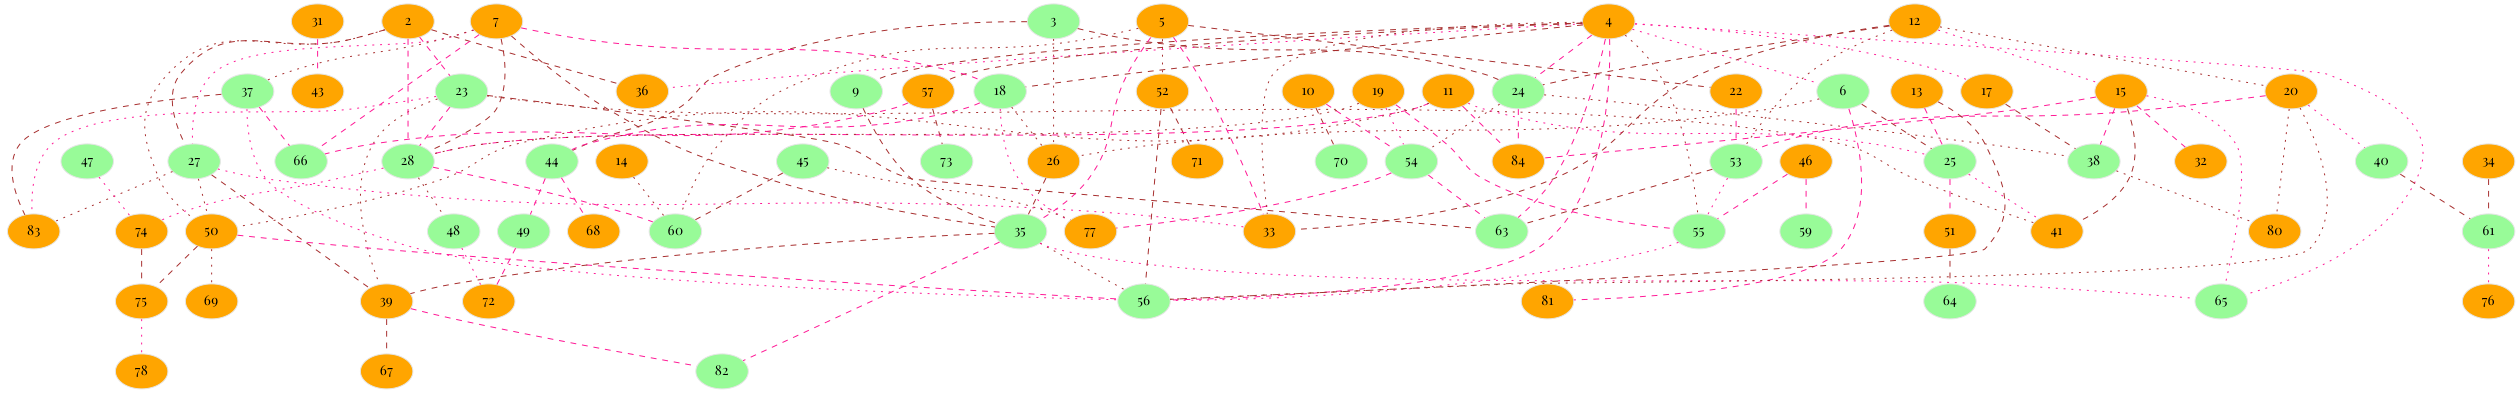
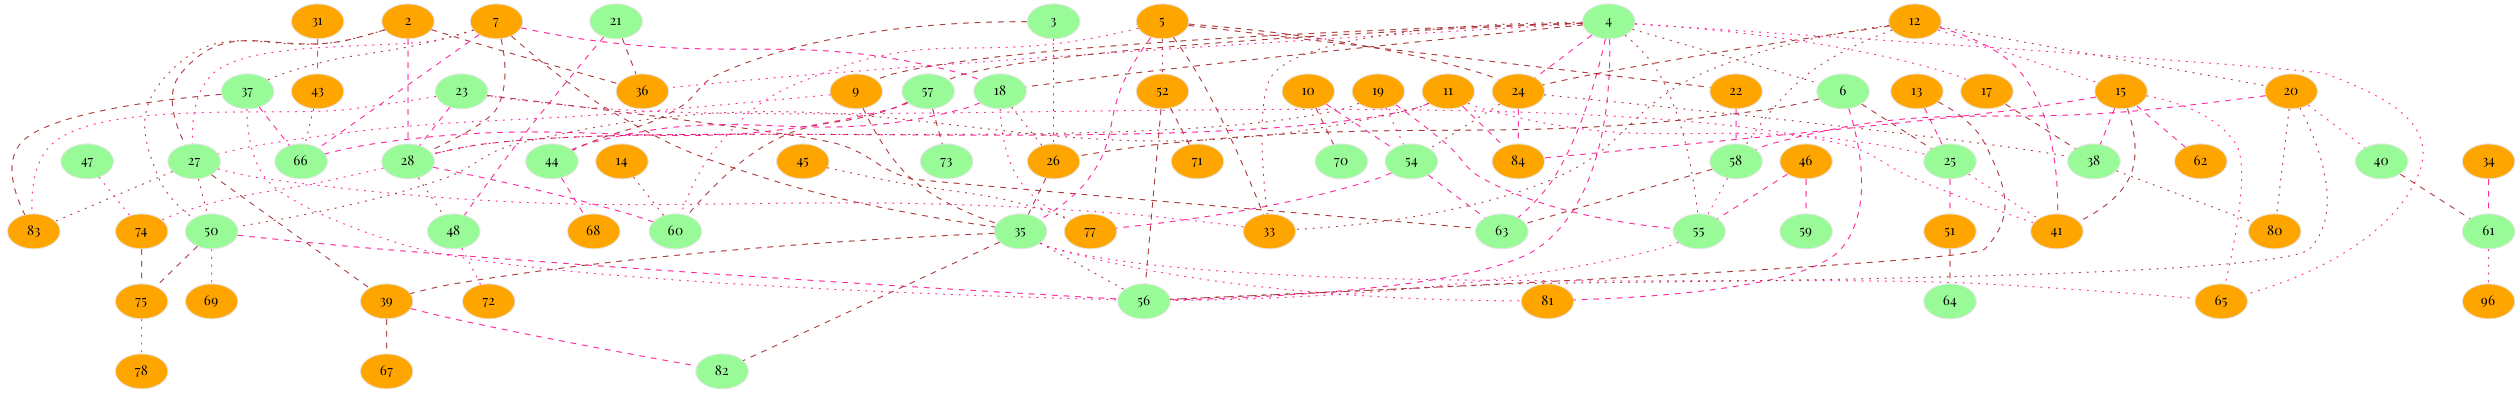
  graph {
    fontname="Playfair Display"
    node [color=gray90 fillcolor=orange fontname="Playfair Display" style=filled]
    edge [color=deeppink fontname="Playfair Display" style=dashed weight=1.0]
    23 [fillcolor=palegreen]
    2
    27 [fillcolor=palegreen]
    28 [fillcolor=palegreen]
    36
-   50
+   50 [fillcolor=palegreen]
    63 [fillcolor=palegreen]
    41
    39
    83
    33
    60 [fillcolor=palegreen]
    48 [fillcolor=palegreen]
    74
    56 [fillcolor=palegreen]
    69
    75
    3 [fillcolor=palegreen]
-   24 [fillcolor=palegreen]
+   24
    26
    44 [fillcolor=palegreen]
    54 [fillcolor=palegreen]
    84
    38 [fillcolor=palegreen]
    35 [fillcolor=palegreen]
-   49 [fillcolor=palegreen]
    68
-   4
+   4 [fillcolor=palegreen]
    6 [fillcolor=palegreen]
-   9 [fillcolor=palegreen]
+   9
    17
    18 [fillcolor=palegreen]
    55 [fillcolor=palegreen]
-   57
-   65 [fillcolor=palegreen]
+   57 [fillcolor=palegreen]
+   65
    25 [fillcolor=palegreen]
    81
    77
    66 [fillcolor=palegreen]
    73 [fillcolor=palegreen]
    5
    22
    52
-   53 [fillcolor=palegreen]
+   53 [fillcolor=palegreen label=58]
    82 [fillcolor=palegreen]
    71
    51
    7
    37 [fillcolor=palegreen]
    10
    70 [fillcolor=palegreen]
    11
    12
    15
    20
-   32
+   32 [label=62]
    40 [fillcolor=palegreen]
    80
    13
    14
    19
    61 [fillcolor=palegreen]
+   21 [fillcolor=palegreen]
    72
    67
    64 [fillcolor=palegreen]
    31
    43
    34
-   76
-   45 [fillcolor=palegreen]
+   76 [label=96]
+   45
    46
    59 [fillcolor=palegreen]
    47 [fillcolor=palegreen]
    78
    23 -- 28
    23 -- 63 [color=brown]
-   23 -- 41 [color=brown style=dotted]
-   23 -- 39 [color=brown style=dotted]
+   23 -- 41 [style=dotted]
    23 -- 83 [style=dotted]
-   2 -- 23
    2 -- 27 [color=brown]
    2 -- 28
    2 -- 36 [color=brown]
    2 -- 50 [color=brown style=dotted]
    27 -- 50 [color=brown style=dotted]
    27 -- 39 [color=brown]
    27 -- 83 [color=brown style=dotted]
    27 -- 33 [style=dotted]
    28 -- 60
    28 -- 48 [color=brown style=dotted]
    28 -- 74 [style=dotted]
    50 -- 56
-   50 -- 69 [color=brown style=dotted]
+   50 -- 69 [style=dotted]
    50 -- 75 [color=brown]
    39 -- 82
    39 -- 67 [color=brown]
    48 -- 72 [style=dotted]
    74 -- 75 [color=brown]
    75 -- 78 [style=dotted]
-   3 -- 24 [color=brown]
+   5 -- 24 [color=brown]
    3 -- 26 [color=brown style=dotted]
    3 -- 44 [color=brown]
    24 -- 54 [color=brown style=dotted]
    24 -- 84
    24 -- 38 [color=brown style=dotted]
    26 -- 35 [color=brown]
-   44 -- 49
    44 -- 68
    54 -- 63
    54 -- 77
    38 -- 80 [color=brown style=dotted]
    35 -- 39 [color=brown]
    35 -- 56 [color=brown style=dotted weight=2.0]
    35 -- 65 [style=dotted]
-   35 -- 82
-   49 -- 72
+   35 -- 81 [style=dotted]
+   35 -- 82 [color=brown]
    4 -- 36 [style=dotted]
    4 -- 63
    4 -- 33 [color=brown style=dotted]
    4 -- 56
    4 -- 24
-   4 -- 6 [style=dotted weight=3.0]
+   4 -- 6 [color=brown style=dotted weight=3.0]
    4 -- 9 [color=brown]
    4 -- 17 [style=dotted]
    4 -- 18 [color=brown]
    4 -- 55 [color=brown style=dotted]
    4 -- 57 [color=brown]
    4 -- 65 [style=dotted]
-   6 -- 26 [color=brown style=dotted]
+   6 -- 26 [color=brown]
    6 -- 25 [color=brown]
    6 -- 81
+   9 -- 27 [style=dotted]
    9 -- 35 [color=brown]
    17 -- 38 [color=brown]
    18 -- 26 [color=brown style=dotted]
    18 -- 44
    18 -- 77 [style=dotted]
    55 -- 56 [style=dotted]
    57 -- 66
    57 -- 73 [color=brown]
    25 -- 41 [style=dotted]
    25 -- 51
-   5 -- 33
-   5 -- 60 [color=brown style=dotted]
+   5 -- 33 [color=brown]
+   5 -- 60 [style=dotted]
    5 -- 35 [weight=2.0]
    5 -- 22 [color=brown]
    5 -- 52 [color=brown style=dotted]
    22 -- 53
    52 -- 56 [color=brown]
    52 -- 71 [color=brown]
    53 -- 63 [color=brown]
    53 -- 55 [style=dotted]
    51 -- 64 [color=brown]
    7 -- 27 [style=dotted]
    7 -- 28 [color=brown]
    7 -- 35 [color=brown]
    7 -- 18
    7 -- 66
    7 -- 37 [color=brown style=dotted]
    37 -- 83 [color=brown]
    37 -- 56 [style=dotted]
    37 -- 66
    10 -- 54
    10 -- 70 [color=brown]
    11 -- 28
    11 -- 50 [color=brown style=dotted]
    11 -- 84
    11 -- 25 [style=dotted weight=2.0]
-   12 -- 33 [color=brown]
+   12 -- 41
+   12 -- 33 [color=brown style=dotted]
    12 -- 24 [color=brown]
    12 -- 53 [color=brown style=dotted]
    12 -- 15 [style=dotted]
    12 -- 20 [color=brown style=dotted]
    15 -- 41 [color=brown]
    15 -- 84
    15 -- 38
    15 -- 65 [style=dotted]
    15 -- 32
    20 -- 56 [color=brown style=dotted]
    20 -- 53
    20 -- 40 [style=dotted]
    20 -- 80 [color=brown style=dotted]
    40 -- 61 [color=brown]
    13 -- 56 [color=brown]
    13 -- 25
    14 -- 60 [color=brown style=dotted]
    19 -- 28 [color=brown style=dotted]
    19 -- 54 [style=dotted]
    19 -- 55
    61 -- 76 [style=dotted]
+   21 -- 36 [color=brown]
+   21 -- 48
    31 -- 43
-   34 -- 61 [color=brown]
-   45 -- 60 [color=brown]
+   43 -- 66 [color=brown style=dotted]
+   34 -- 61
+   57 -- 60 [color=brown]
    45 -- 77 [color=brown style=dotted]
    46 -- 55
    46 -- 59
    47 -- 74 [style=dotted]
  }
